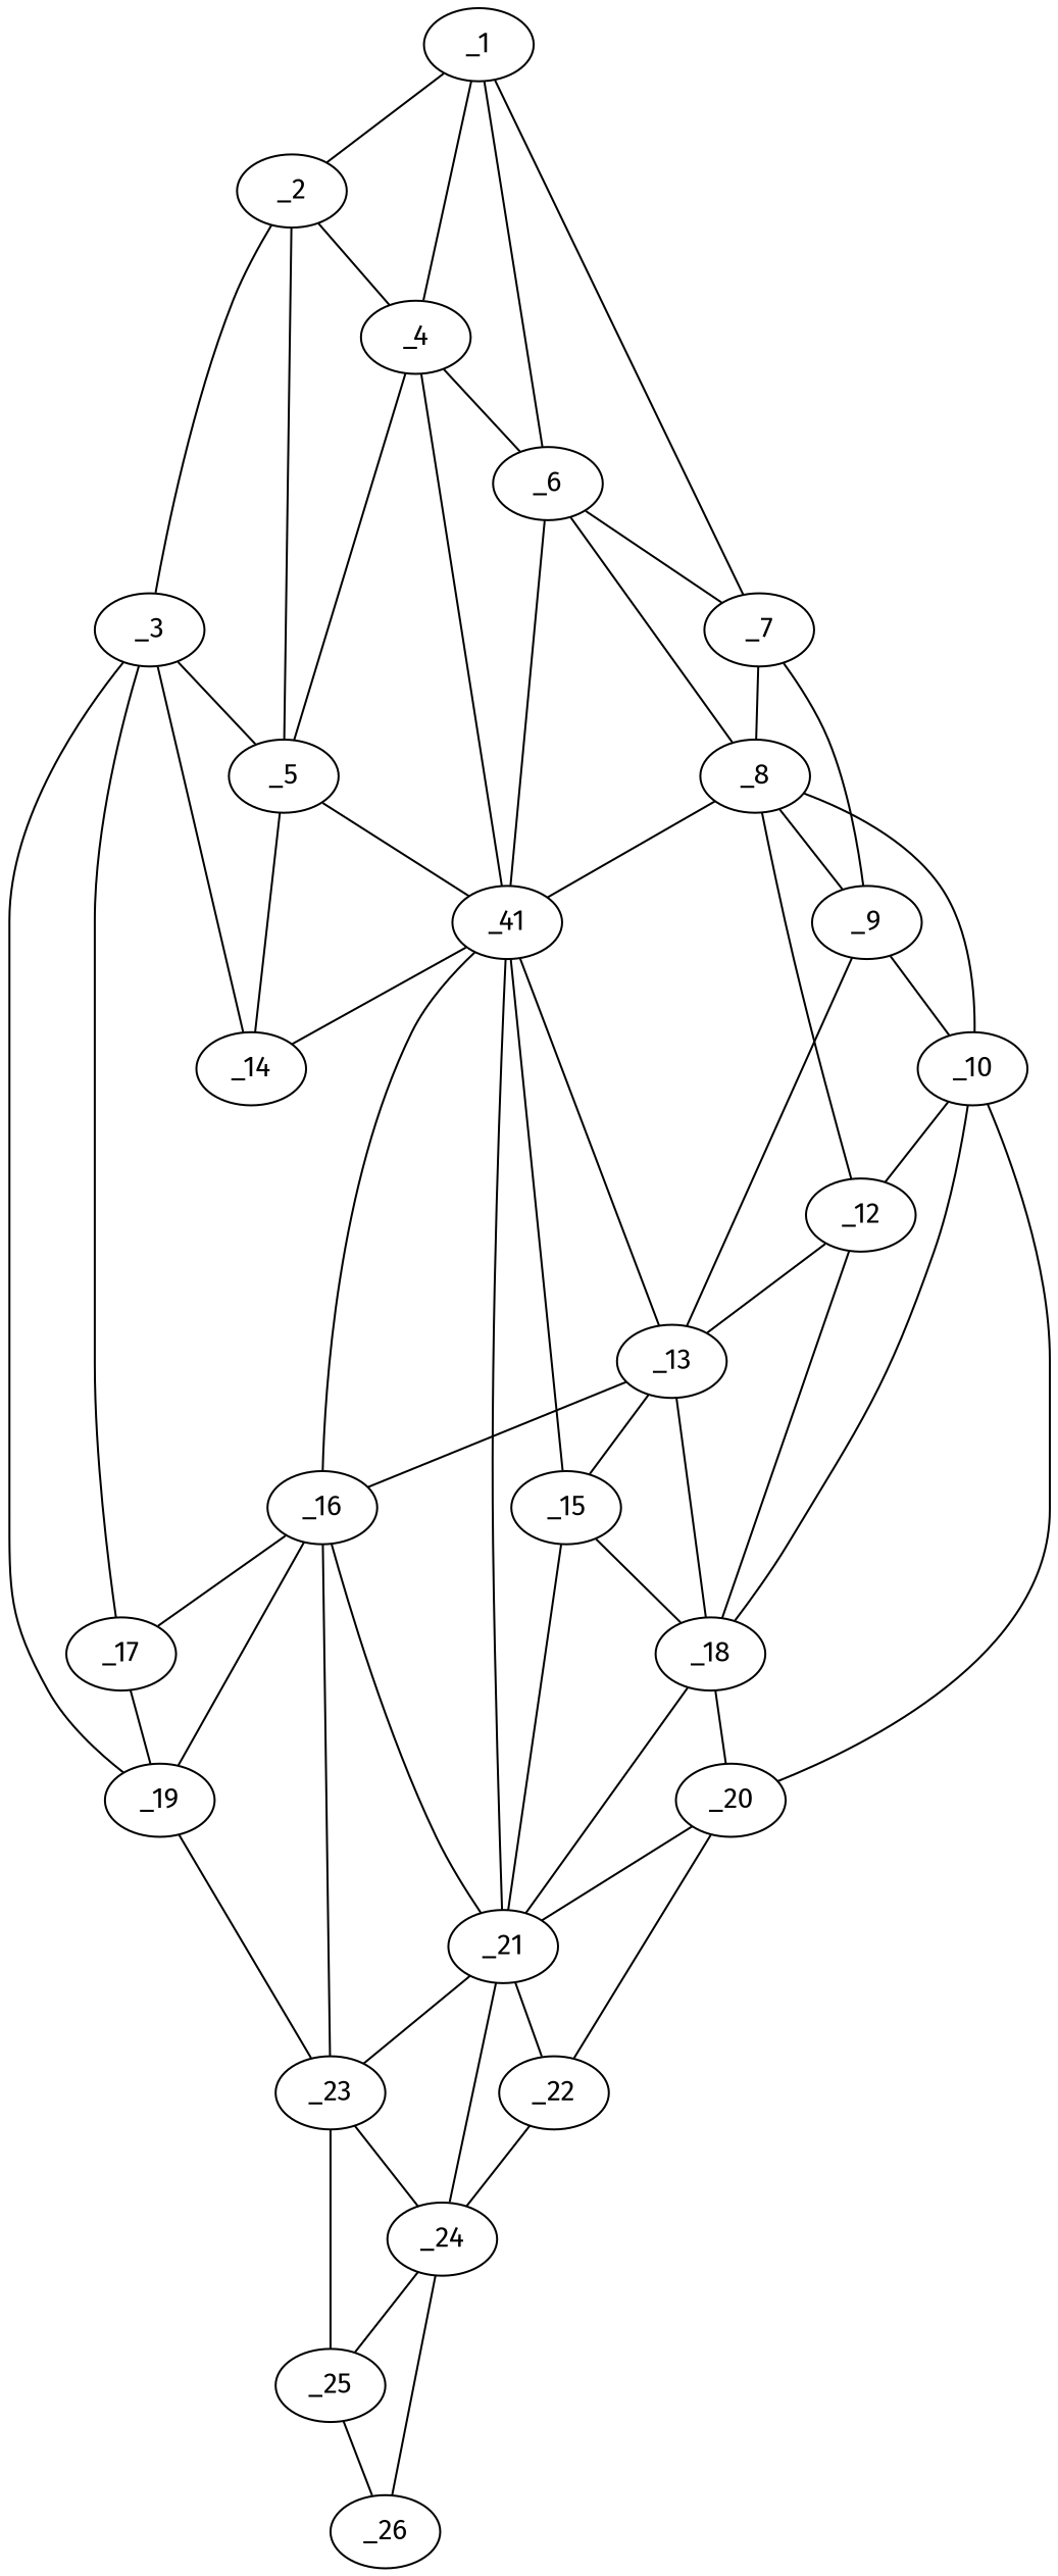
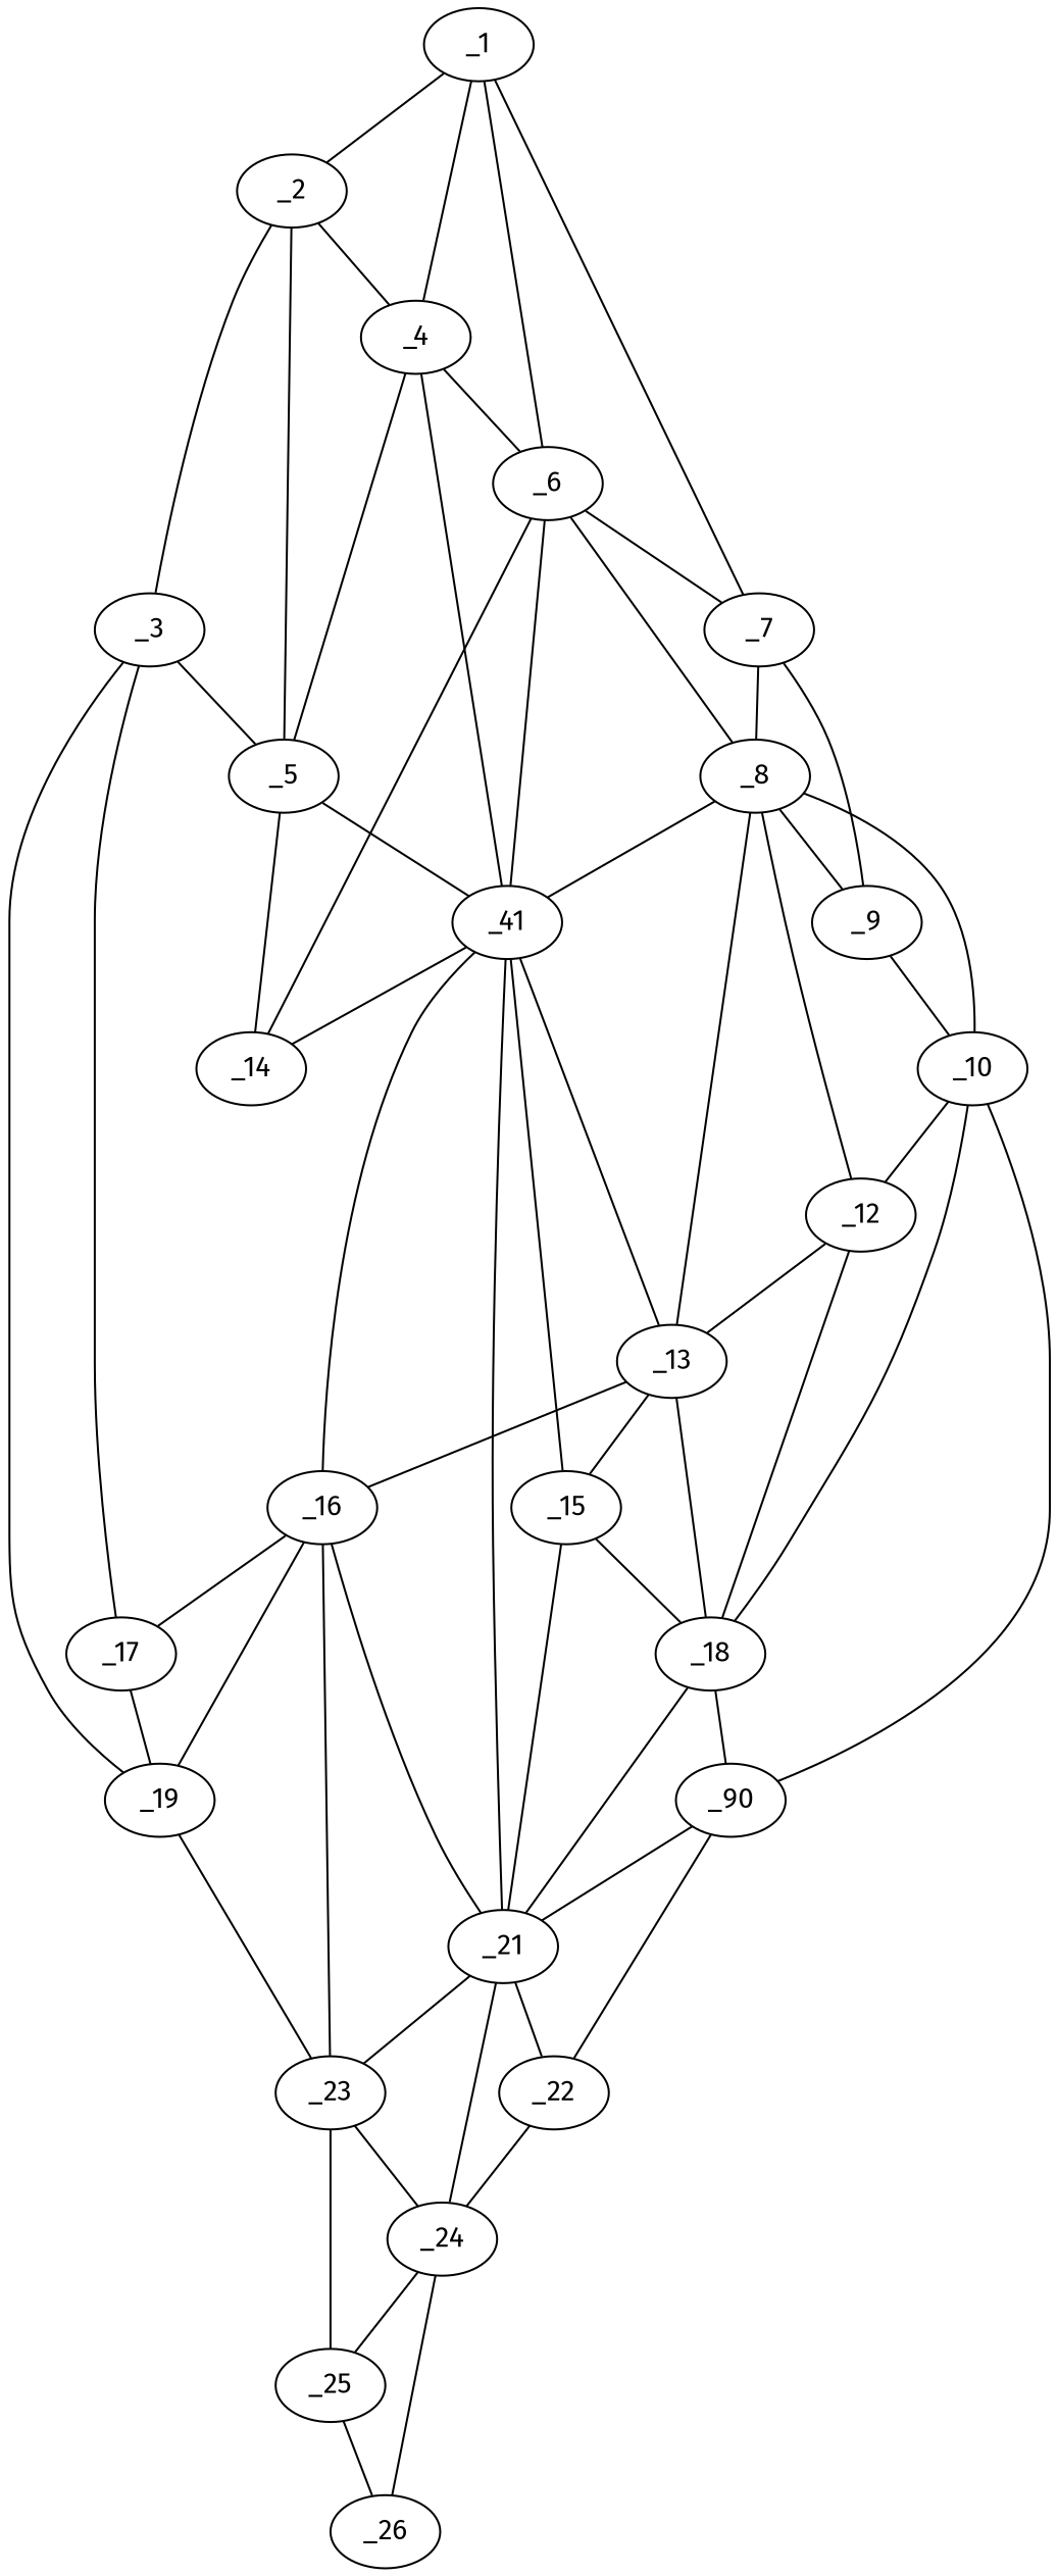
  graph {
    fontname="Fira Sans"
    node [fontname="Fira Sans" x=122 y=62]
    edge [fontname="Fira Sans" valence=2]
    _1 [x=8 y=66]
    _2 [x=9 y=79]
    _4 [x=20]
    _6 [x=38 y=41]
    _7 [x=45 y=33]
    _3 [x=19 y=90]
    _5 [x=23 y=82]
    _14 [x=81 y=78]
    _17 [x=94 y=88]
    _19 [x=100 y=89]
    n11 [label=_41 x=75 y=67]
    _8 [x=57 y=30]
    _9 [x=61 y=24]
    _23 [y=68]
    _16 [x=93 y=82]
    _13 [x=80 y=33]
    _15 [x=84 y=36]
    _21 [x=112 y=45]
    _10 [x=72 y=25]
    _12 [x=76 y=29]
    _24 [x=125 y=52]
    _25 [x=126]
    _18 [x=96 y=34]
    _22 [y=47]
-   _20 [x=107 y=36]
+   _20 [x=107 y=36 label=_90]
    _26 [x=127 y=56]
    _1 -- _2
    _1 -- _4 [valence=1]
    _1 -- _6
    _1 -- _7 [valence=1]
    _2 -- _4
    _2 -- _3
    _2 -- _5 [valence=1]
    _4 -- _6
    _4 -- _5
    _4 -- n11
    _6 -- _7 [valence=1]
    _6 -- n11
    _6 -- _8
    _7 -- _8
    _7 -- _9 [valence=1]
    _3 -- _5
-   _3 -- _14
+   _6 -- _14
    _3 -- _17
    _3 -- _19 [valence=1]
    _5 -- _14
    _5 -- n11
    _17 -- _19
    _19 -- _23 [valence=1]
    n11 -- _14
    n11 -- _16
    n11 -- _13
    n11 -- _15
    n11 -- _21
    _8 -- n11 [valence=1]
    _8 -- _9 [valence=1]
-   _9 -- _13
+   _8 -- _13
    _8 -- _10
    _8 -- _12 [valence=1]
    _9 -- _10 [valence=1]
    _23 -- _24 [valence=1]
    _23 -- _25 [valence=1]
    _16 -- _17
    _16 -- _19 [valence=1]
    _16 -- _23
    _16 -- _21
    _13 -- _16 [valence=1]
    _13 -- _15
    _13 -- _18
    _15 -- _21
    _15 -- _18
    _21 -- _23 [valence=1]
    _21 -- _24
    _21 -- _22
    _10 -- _12
    _10 -- _18 [valence=1]
    _10 -- _20 [valence=1]
    _12 -- _13 [valence=1]
    _12 -- _18
    _24 -- _25
    _24 -- _26 [valence=1]
    _25 -- _26 [valence=1]
    _18 -- _21 [valence=1]
    _18 -- _20
    _22 -- _24 [valence=1]
    _20 -- _21
    _20 -- _22 [valence=1]
  }
